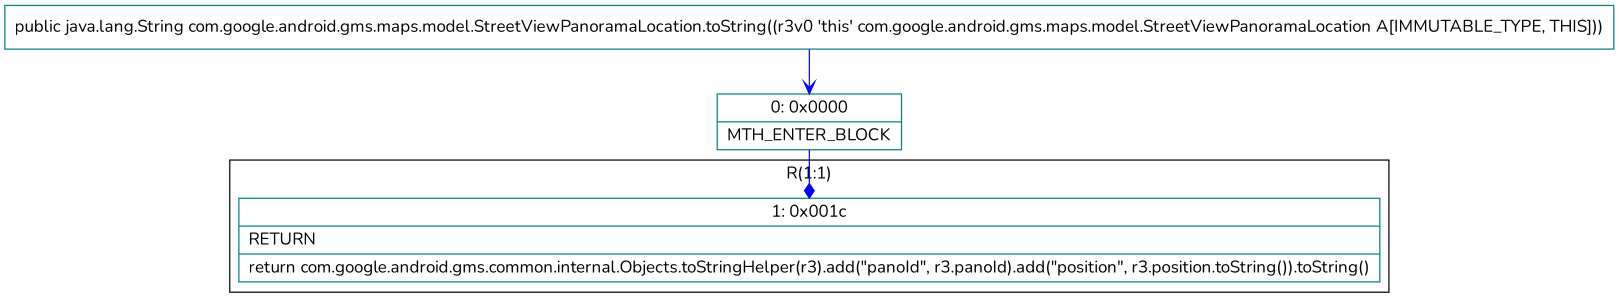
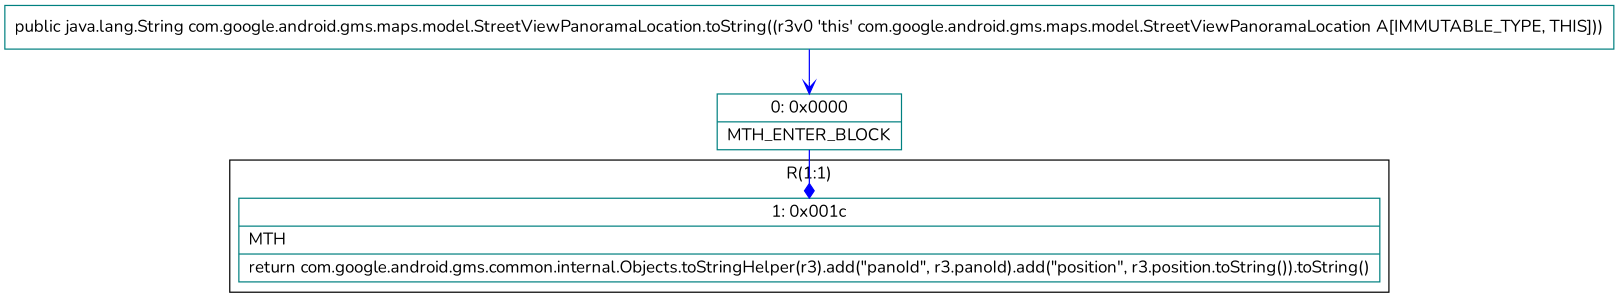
  digraph {
    fontname=Nunito
    node [color=teal shape=record fontname=Nunito]
    edge [color=blue fontname=Nunito]
-   n1 [label="{1\:\ 0x001c|RETURN\l|return com.google.android.gms.common.internal.Objects.toStringHelper(r3).add(\"panoId\", r3.panoId).add(\"position\", r3.position.toString()).toString()\l}"]
+   n1 [label="{1\:\ 0x001c|MTH\l|return com.google.android.gms.common.internal.Objects.toStringHelper(r3).add(\"panoId\", r3.panoId).add(\"position\", r3.position.toString()).toString()\l}"]
    n2 [label="{0\:\ 0x0000|MTH_ENTER_BLOCK\l}"]
    n3 [label="{public java.lang.String com.google.android.gms.maps.model.StreetViewPanoramaLocation.toString((r3v0 'this' com.google.android.gms.maps.model.StreetViewPanoramaLocation A[IMMUTABLE_TYPE, THIS])) }"]
    subgraph cluster_1 {
      label="R(1:1)"
      n1
    }
    n2 -> n1 [arrowhead=diamond]
    n3 -> n2 [arrowhead=vee]
  }
